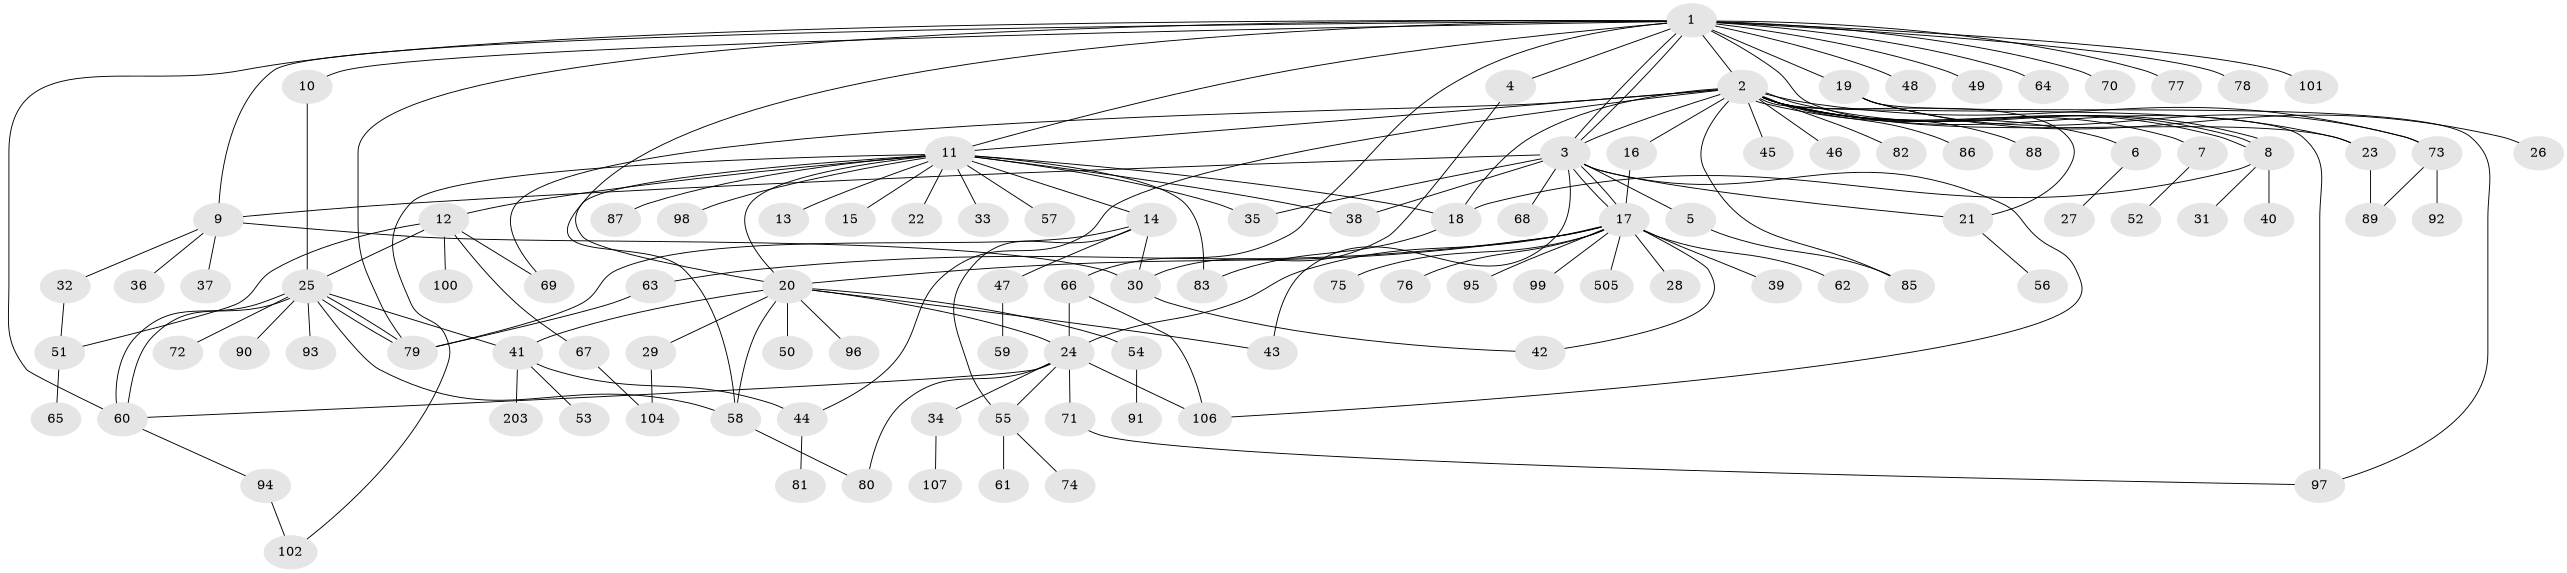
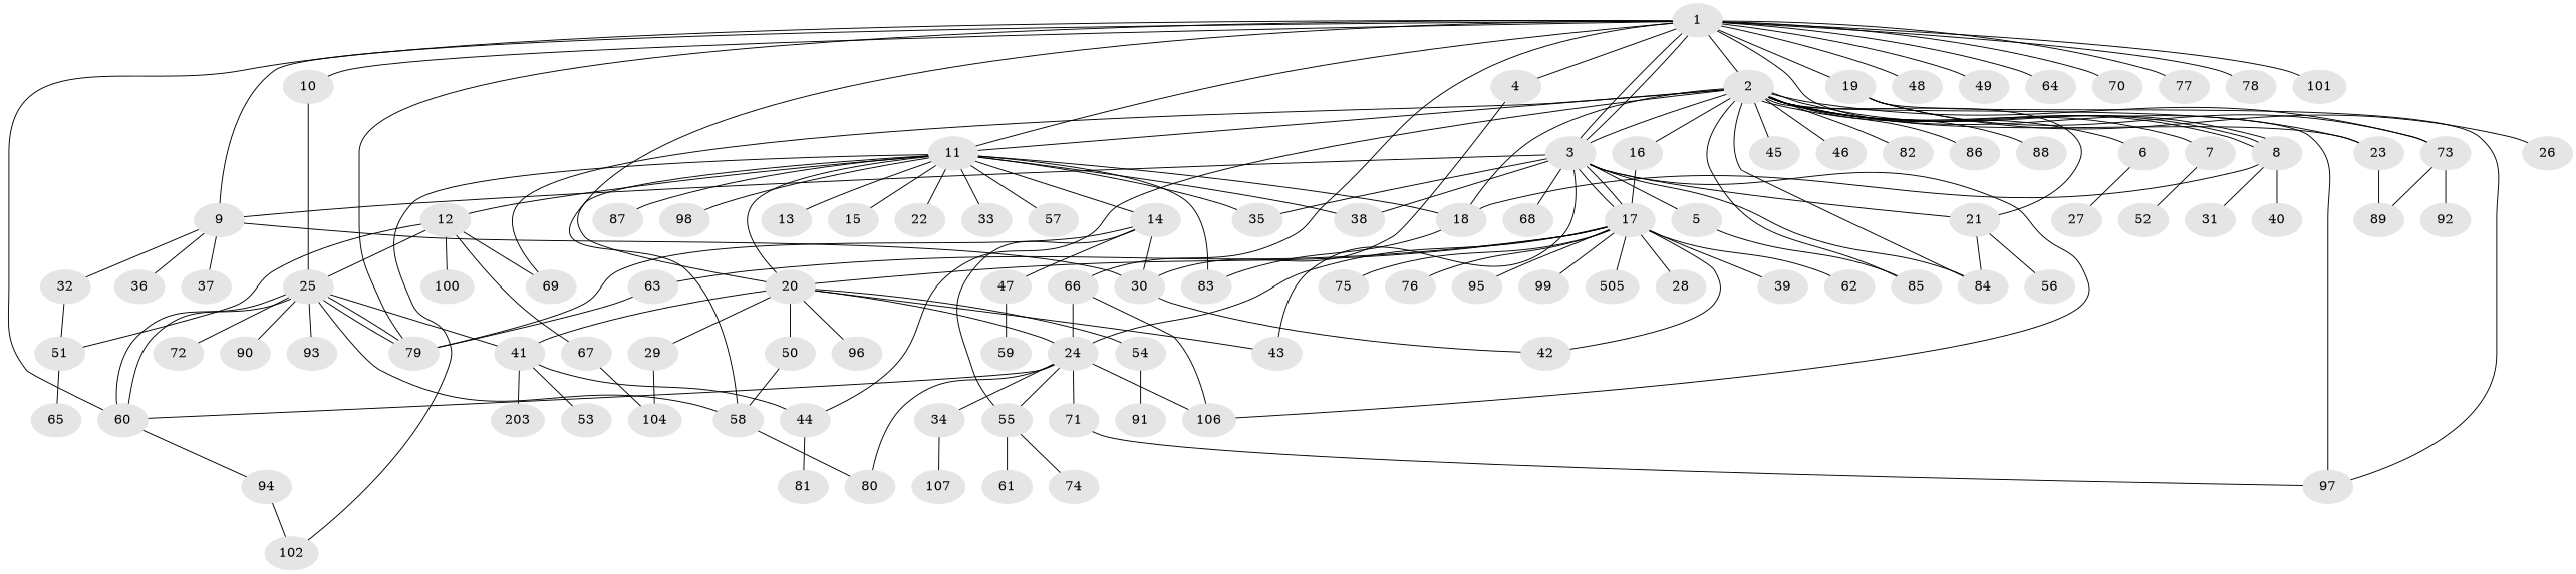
  graph {
    node [color=gray90 style=filled]
    1
    2
    3
    4
    9
    10
    11
    19
    20
    23
    48
    49
    60
    64
    66
    70
    77
    78
    79
    101
    6
    7
    8
    16
    18
    21
    44
    45
    46
    69
    73
    82
+   84
    85
    86
    88
    97
    5
    17
    35
    38
    43
    68
    106
    30
    32
    36
    37
    25
    12
    13
    14
    15
    22
    33
    57
    58
    83
    87
    98
    102
    26
    24
    29
    41
    50
    54
    96
    89
    94
    27
    52
    31
    40
    56
    55
    34
    71
    80
    81
    92
    28
    39
    42
    62
    63
    75
    76
    95
    99
    n91 [label=505]
    51
    72
    90
    93
    67
    100
    47
    65
    104
    59
    61
    74
    53
    n105 [label=203]
    91
    107
    1 -- 2
    1 -- 3
    1 -- 3
    1 -- 4
    1 -- 9
    1 -- 10
    1 -- 11
    1 -- 19
    1 -- 20
    1 -- 23
    1 -- 48
    1 -- 49
    1 -- 60
    1 -- 64
    1 -- 66
    1 -- 70
    1 -- 77
    1 -- 78
    1 -- 79
    1 -- 101
    2 -- 3
    2 -- 11
    2 -- 23
    2 -- 6
    2 -- 7
    2 -- 8
    2 -- 8
    2 -- 8
    2 -- 16
    2 -- 18
    2 -- 21
    2 -- 44
    2 -- 45
    2 -- 46
    2 -- 69
    2 -- 73
    2 -- 82
+   2 -- 84
    2 -- 85
    2 -- 86
    2 -- 88
    2 -- 97
    3 -- 9
    3 -- 21
+   3 -- 84
    3 -- 5
    3 -- 17
    3 -- 17
    3 -- 35
    3 -- 38
    3 -- 43
    3 -- 68
    3 -- 106
    4 -- 30
    9 -- 30
    9 -- 32
    9 -- 36
    9 -- 37
    10 -- 25
    11 -- 20
    11 -- 18
    11 -- 35
    11 -- 38
    11 -- 12
    11 -- 13
    11 -- 14
    11 -- 15
    11 -- 22
    11 -- 33
    11 -- 57
    11 -- 58
    11 -- 83
    11 -- 87
    11 -- 98
    11 -- 102
    19 -- 73
    19 -- 97
    19 -- 26
    20 -- 43
-   20 -- 58
+   50 -- 58
    20 -- 24
    20 -- 29
    20 -- 41
    20 -- 50
    20 -- 54
    20 -- 96
    23 -- 89
    60 -- 94
    66 -- 106
    66 -- 24
    6 -- 27
    7 -- 52
    8 -- 18
    8 -- 31
    8 -- 40
    16 -- 17
    18 -- 83
+   21 -- 84
    21 -- 56
    44 -- 81
    73 -- 89
    73 -- 92
    5 -- 85
    17 -- 20
    17 -- 24
    17 -- 28
    17 -- 39
    17 -- 42
    17 -- 62
    17 -- 63
    17 -- 75
    17 -- 76
    17 -- 95
    17 -- 99
    17 -- n91
    30 -- 42
    32 -- 51
    25 -- 60
    25 -- 60
    25 -- 79
    25 -- 79
    25 -- 58
    25 -- 41
    25 -- 72
    25 -- 90
    25 -- 93
    12 -- 69
    12 -- 25
    12 -- 51
    12 -- 67
    12 -- 100
    14 -- 79
    14 -- 30
    14 -- 55
    14 -- 47
    58 -- 80
    24 -- 60
    24 -- 106
    24 -- 55
    24 -- 34
    24 -- 71
    24 -- 80
    29 -- 104
    41 -- 44
    41 -- 53
    41 -- n105
    54 -- 91
    94 -- 102
    55 -- 61
    55 -- 74
    34 -- 107
    71 -- 97
    63 -- 79
    51 -- 65
    67 -- 104
    47 -- 59
  }
